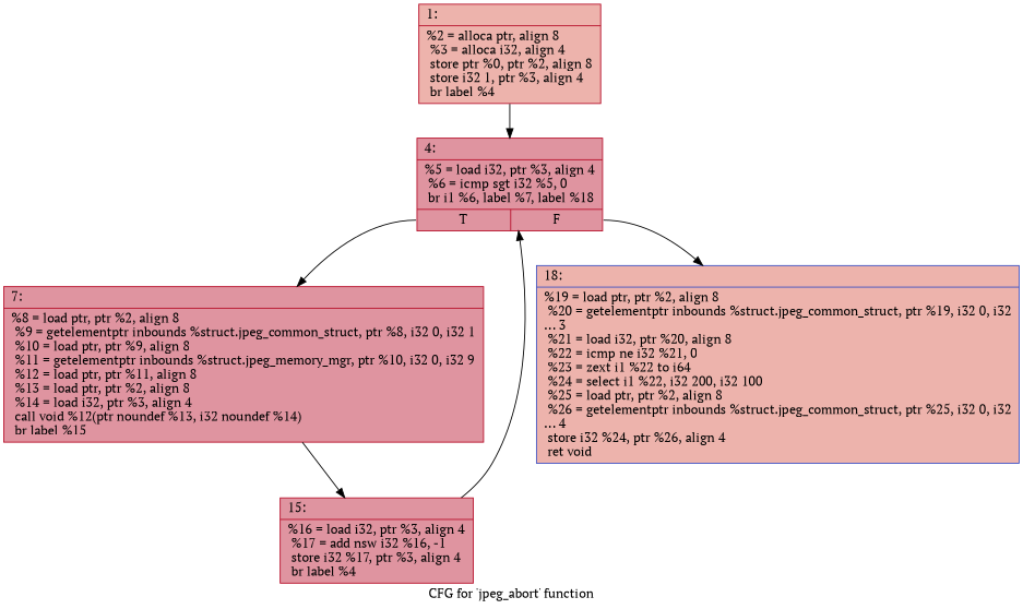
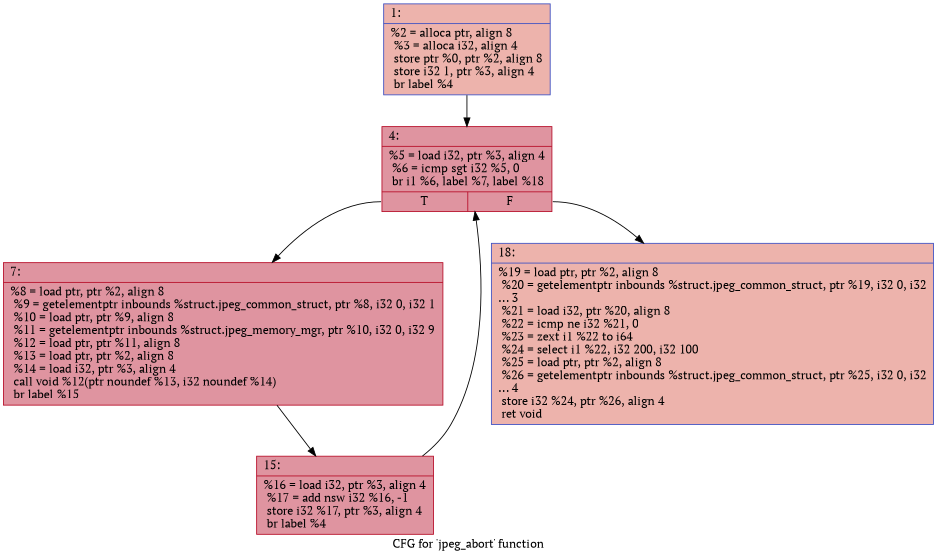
  digraph {
    label="CFG for 'jpeg_abort' function"
    fontname="PT Serif"
    node [color="#b70d28ff" fillcolor="#b70d2870" fontname="PT Serif" shape=record style=filled]
    edge [fontname="PT Serif"]
-   n1 [fillcolor="#d6524470" label="{1:\l|  %2 = alloca ptr, align 8\l  %3 = alloca i32, align 4\l  store ptr %0, ptr %2, align 8\l  store i32 1, ptr %3, align 4\l  br label %4\l}"]
+   n1 [color="#3d50c3ff" fillcolor="#d6524470" label="{1:\l|  %2 = alloca ptr, align 8\l  %3 = alloca i32, align 4\l  store ptr %0, ptr %2, align 8\l  store i32 1, ptr %3, align 4\l  br label %4\l}"]
    n2 [label="{4:\l|  %5 = load i32, ptr %3, align 4\l  %6 = icmp sgt i32 %5, 0\l  br i1 %6, label %7, label %18\l|{<s0>T|<s1>F}}"]
    n3 [label="{7:\l|  %8 = load ptr, ptr %2, align 8\l  %9 = getelementptr inbounds %struct.jpeg_common_struct, ptr %8, i32 0, i32 1\l  %10 = load ptr, ptr %9, align 8\l  %11 = getelementptr inbounds %struct.jpeg_memory_mgr, ptr %10, i32 0, i32 9\l  %12 = load ptr, ptr %11, align 8\l  %13 = load ptr, ptr %2, align 8\l  %14 = load i32, ptr %3, align 4\l  call void %12(ptr noundef %13, i32 noundef %14)\l  br label %15\l}"]
    n4 [color="#3d50c3ff" fillcolor="#d6524470" label="{18:\l|  %19 = load ptr, ptr %2, align 8\l  %20 = getelementptr inbounds %struct.jpeg_common_struct, ptr %19, i32 0, i32\l... 3\l  %21 = load i32, ptr %20, align 8\l  %22 = icmp ne i32 %21, 0\l  %23 = zext i1 %22 to i64\l  %24 = select i1 %22, i32 200, i32 100\l  %25 = load ptr, ptr %2, align 8\l  %26 = getelementptr inbounds %struct.jpeg_common_struct, ptr %25, i32 0, i32\l... 4\l  store i32 %24, ptr %26, align 4\l  ret void\l}"]
    n5 [label="{15:\l|  %16 = load i32, ptr %3, align 4\l  %17 = add nsw i32 %16, -1\l  store i32 %17, ptr %3, align 4\l  br label %4\l}"]
    n1 -> n2
    n2 -> n3 [tailport=s0]
    n2 -> n4 [tailport=s1]
    n3 -> n5
    n5 -> n2
  }
